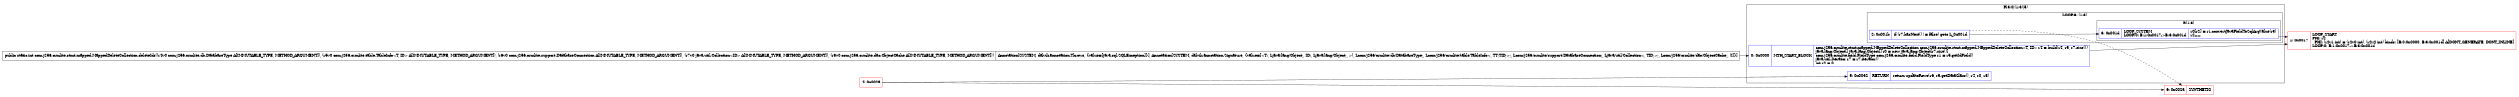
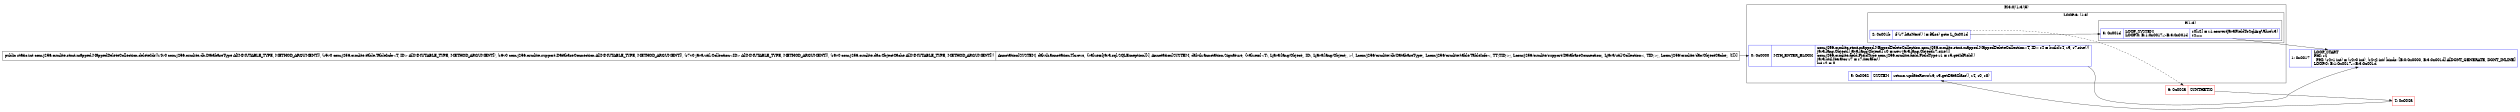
  digraph {
    rankdir=LR
    node [color=blue shape=record]
    n1 [label="{3\:\ 0x001d|LOOP_SYSTEM\lLOOP:0: B:1:0x0017\-\>B:3:0x001d\l|r0[r2] = r1.convertJavaFieldToSqlArgValue(r3)\lr2++\l}"]
    n2 [label="{2\:\ 0x001b|if (r7.hasNext() != false) goto L_0x001d\l}"]
-   n3 [label="{0\:\ 0x0000|MTH_START_BLOCK\l|com.j256.ormlite.stmt.mapped.MappedDeleteCollection com.j256.ormlite.stmt.mapped.MappedDeleteCollection\<T, ID\> r4 = build(r4, r5, r7.size())\ljava.lang.Object[] java.lang.Object[] r0 = new java.lang.Object[r7.size()]\lcom.j256.ormlite.field.FieldType com.j256.ormlite.field.FieldType r1 = r5.getIdField()\ljava.util.Iterator r7 = r7.iterator()\lint r2 = 0\l}"]
-   n4 [label="{5\:\ 0x0032|RETURN\l|return updateRows(r6, r5.getDataClass(), r4, r0, r8)\l}"]
-   n5 [color=red label="{1\:\ 0x0017|LOOP_START\lPHI: r2 \l  PHI: (r2v1 int) = (r2v0 int), (r2v2 int) binds: [B:0:0x0000, B:3:0x001d] A[DONT_GENERATE, DONT_INLINE]\lLOOP:0: B:1:0x0017\-\>B:3:0x001d\l}"]
+   n3 [label="{0\:\ 0x0000|MTH_ENTER_BLOCK\l|com.j256.ormlite.stmt.mapped.MappedDeleteCollection com.j256.ormlite.stmt.mapped.MappedDeleteCollection\<T, ID\> r4 = build(r4, r5, r7.size())\ljava.lang.Object[] java.lang.Object[] r0 = new java.lang.Object[r7.size()]\lcom.j256.ormlite.field.FieldType com.j256.ormlite.field.FieldType r1 = r5.getIdField()\ljava.util.Iterator r7 = r7.iterator()\lint r2 = 0\l}"]
+   n4 [label="{5\:\ 0x0032|SYSTEM\l|return updateRows(r6, r5.getDataClass(), r4, r0, r8)\l}"]
+   n5 [label="{1\:\ 0x0017|LOOP_START\lPHI: r2 \l  PHI: (r2v1 int) = (r2v0 int), (r2v2 int) binds: [B:0:0x0000, B:3:0x001d] A[DONT_GENERATE, DONT_INLINE]\lLOOP:0: B:1:0x0017\-\>B:3:0x001d\l}"]
    n6 [color=red label="{6\:\ 0x002a|SYNTHETIC\l}"]
    n7 [color=red label="{4\:\ 0x002a}"]
    n8 [label="{public static int com.j256.ormlite.stmt.mapped.MappedDeleteCollection.deleteIds((r4v0 com.j256.ormlite.db.DatabaseType A[IMMUTABLE_TYPE, METHOD_ARGUMENT]), (r5v0 com.j256.ormlite.table.TableInfo\<T, ID\> A[IMMUTABLE_TYPE, METHOD_ARGUMENT]), (r6v0 com.j256.ormlite.support.DatabaseConnection A[IMMUTABLE_TYPE, METHOD_ARGUMENT]), (r7v0 java.util.Collection\<ID\> A[IMMUTABLE_TYPE, METHOD_ARGUMENT]), (r8v0 com.j256.ormlite.dao.ObjectCache A[IMMUTABLE_TYPE, METHOD_ARGUMENT]))  | Annotation[SYSTEM, dalvik.annotation.Throws, \{value=[java.sql.SQLException]\}], Annotation[SYSTEM, dalvik.annotation.Signature, \{value=[\<T:, Ljava\/lang\/Object;, ID:, Ljava\/lang\/Object;, \>(, Lcom\/j256\/ormlite\/db\/DatabaseType;, Lcom\/j256\/ormlite\/table\/TableInfo\<, TT;TID;\>;, Lcom\/j256\/ormlite\/support\/DatabaseConnection;, Ljava\/util\/Collection\<, TID;\>;, Lcom\/j256\/ormlite\/dao\/ObjectCache;, )I]\}]\l}" color=""]
    subgraph cluster_1 {
      label="R(3:0|(1:3)|5)"
      n3
      n4
      subgraph cluster_2 {
        label="LOOP:6: (1:3)"
        n2
        subgraph cluster_3 {
          label="R(1:3)"
          n1
        }
      }
    }
    n1 -> n5
    n2 -> n1
    n2 -> n6 [style=dashed]
    n3 -> n5
-   n7 -> n6
+   n6 -> n7
    n7 -> n4
    n8 -> n3
  }
